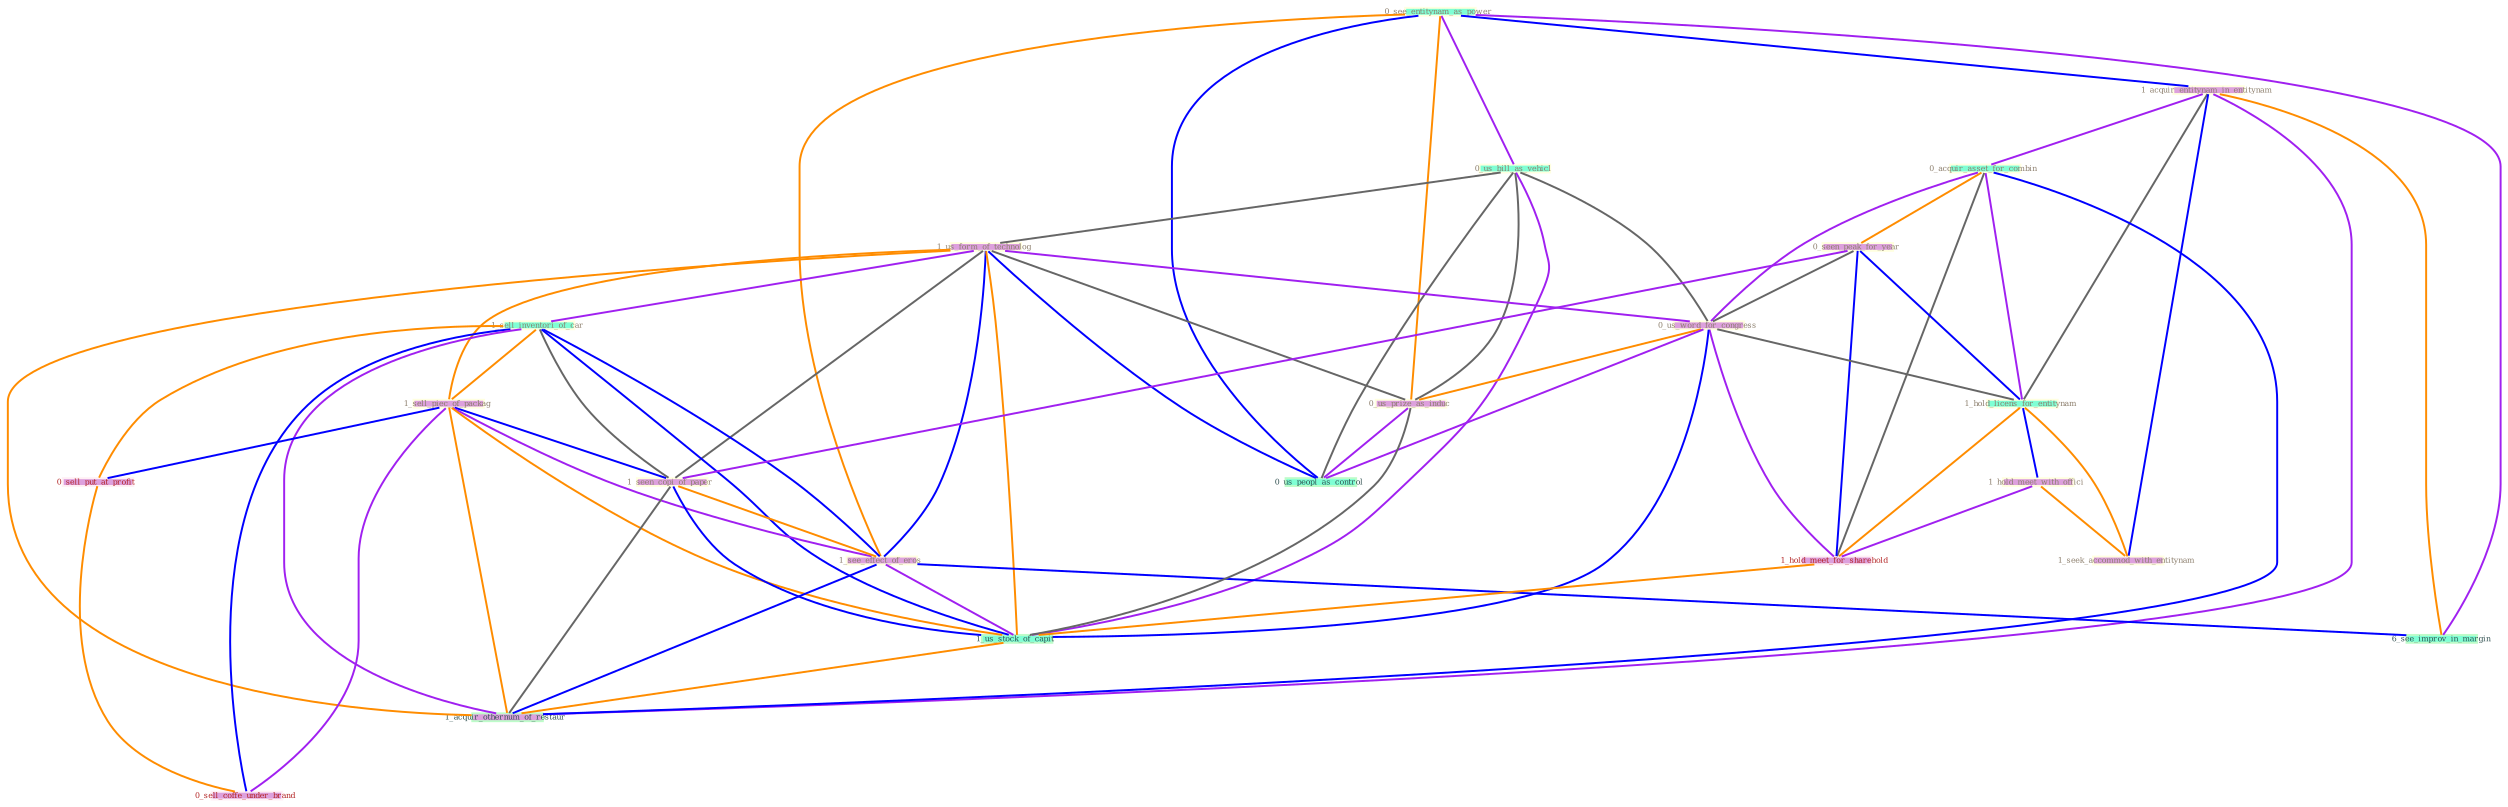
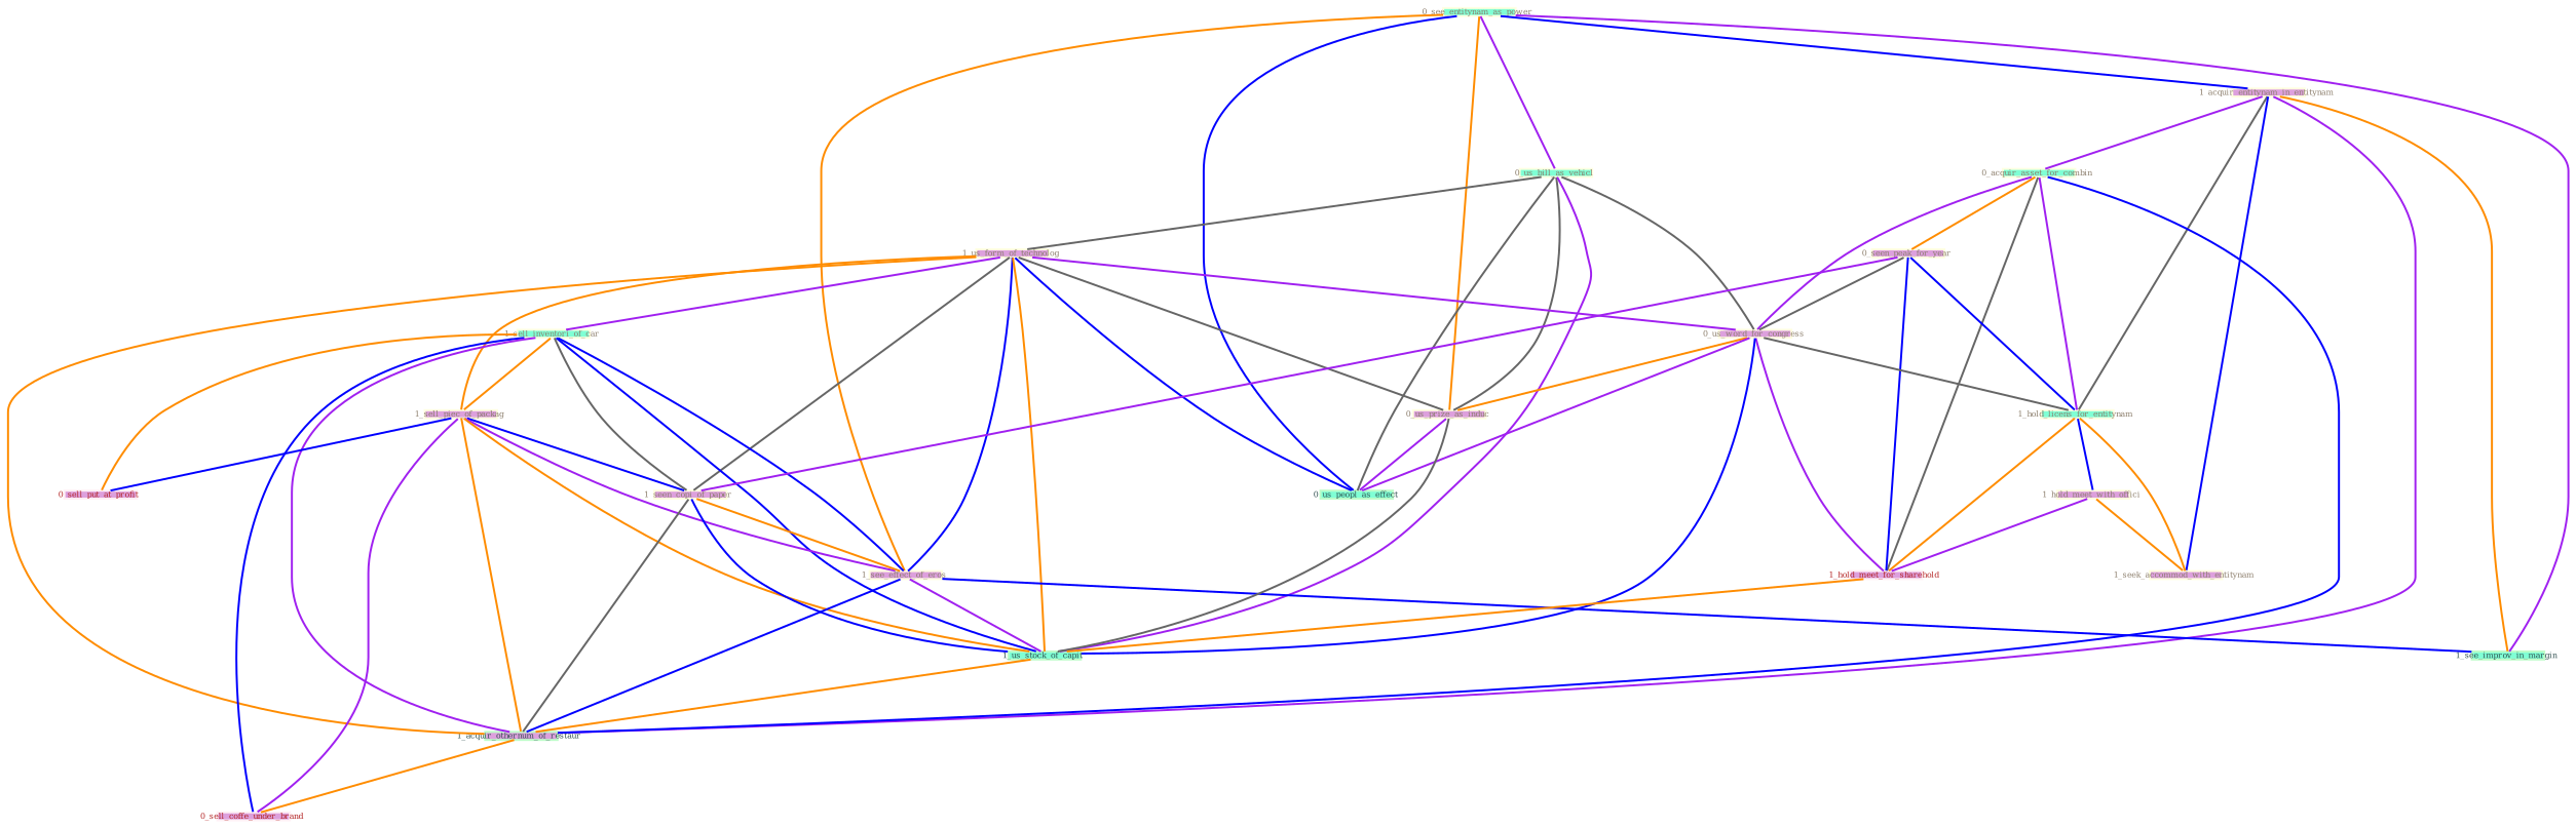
  graph {
    node [color="#ffffe0" fillcolor=plum fixedsize=true fontcolor="#8b7d6b" fontsize=4 shape=polygon style=filled]
    edge [color=darkorange w=1]
    "0_see_entitynam_as_power " [fillcolor=aquamarine height=.06 width=.5]
    "0_us_bill_as_vehicl " [fillcolor=aquamarine height=.06 width=.5]
    "1_acquir_entitynam_in_entitynam " [height=.06 width=.5]
    "1_us_form_of_technolog " [height=.06 width=.5]
    "1_sell_inventori_of_car " [fillcolor=aquamarine height=.06 width=.5]
    "1_sell_piec_of_packag " [height=.06 width=.5]
    "0_acquir_asset_for_combin " [fillcolor=aquamarine height=.06 width=.5]
    "0_seen_peak_for_year " [height=.06 width=.5]
    "1_seen_copi_of_paper " [height=.06 width=.5]
    "0_us_word_for_congress " [height=.06 width=.5]
    "1_hold_licens_for_entitynam " [fillcolor=aquamarine height=.06 width=.5]
    "1_see_effect_of_eros " [height=.06 width=.5]
    "1_hold_meet_with_offici " [height=.06 width=.5]
    "0_us_prize_as_induc " [height=.06 width=.5]
    "1_seek_accommod_with_entitynam " [height=.06 width=.5]
    "0_sell_put_at_profit " [color="#fff0f5" fontcolor="#b22222" height=.06 width=.5]
    "0_sell_coffe_under_brand " [color="#fff0f5" fontcolor="#b22222" height=.06 width=.5]
    "1_hold_meet_for_sharehold " [color="#fff0f5" fontcolor="#b22222" height=.06 width=.5]
-   "0_us_peopl_as_control " [color="#BDFCC9" fillcolor=aquamarine fontcolor="#2f4f4f" height=.06 width=.5]
-   "1_see_improv_in_margin " [color="#BDFCC9" fillcolor=aquamarine fontcolor="#2f4f4f" height=.06 width=.5 label="6_see_improv_in_margin"]
+   "0_us_peopl_as_control " [color="#BDFCC9" fillcolor=aquamarine fontcolor="#2f4f4f" height=.06 width=.5 label="0_us_peopl_as_effect"]
+   "1_see_improv_in_margin " [color="#BDFCC9" fillcolor=aquamarine fontcolor="#2f4f4f" height=.06 width=.5]
    "1_us_stock_of_capit " [color="#BDFCC9" fillcolor=aquamarine fontcolor="#2f4f4f" height=.06 width=.5]
    "1_acquir_othernum_of_restaur " [color="#BDFCC9" fontcolor="#2f4f4f" height=.06 width=.5]
    subgraph sub_1 {
      "0_see_entitynam_as_power "
      "0_us_bill_as_vehicl "
      "1_acquir_entitynam_in_entitynam "
      "1_us_form_of_technolog "
      "1_sell_inventori_of_car "
      "1_sell_piec_of_packag "
      "0_acquir_asset_for_combin "
      "0_seen_peak_for_year "
      "1_seen_copi_of_paper "
      "0_us_word_for_congress "
      "1_hold_licens_for_entitynam "
      "1_see_effect_of_eros "
      "1_hold_meet_with_offici "
      "0_us_prize_as_induc "
      "1_seek_accommod_with_entitynam "
    }
    subgraph sub_2 {
      "0_sell_put_at_profit "
      "0_sell_coffe_under_brand "
      "1_hold_meet_for_sharehold "
    }
    "0_see_entitynam_as_power " -- "0_us_bill_as_vehicl " [color=purple]
    "0_see_entitynam_as_power " -- "1_acquir_entitynam_in_entitynam " [color=blue]
    "0_see_entitynam_as_power " -- "1_see_effect_of_eros "
    "0_see_entitynam_as_power " -- "0_us_prize_as_induc "
    "0_see_entitynam_as_power " -- "0_us_peopl_as_control " [color=blue]
    "0_see_entitynam_as_power " -- "1_see_improv_in_margin " [color=purple]
    "0_us_bill_as_vehicl " -- "1_us_form_of_technolog " [color=gray40]
    "0_us_bill_as_vehicl " -- "0_us_word_for_congress " [color=gray40]
    "0_us_bill_as_vehicl " -- "0_us_prize_as_induc " [color=gray40 w=2]
    "0_us_bill_as_vehicl " -- "0_us_peopl_as_control " [color=gray40 w=2]
    "0_us_bill_as_vehicl " -- "1_us_stock_of_capit " [color=purple]
    "1_acquir_entitynam_in_entitynam " -- "0_acquir_asset_for_combin " [color=purple]
    "1_acquir_entitynam_in_entitynam " -- "1_hold_licens_for_entitynam " [color=gray40]
    "1_acquir_entitynam_in_entitynam " -- "1_seek_accommod_with_entitynam " [color=blue]
    "1_acquir_entitynam_in_entitynam " -- "1_see_improv_in_margin "
    "1_acquir_entitynam_in_entitynam " -- "1_acquir_othernum_of_restaur " [color=purple]
    "1_us_form_of_technolog " -- "1_sell_inventori_of_car " [color=purple]
    "1_us_form_of_technolog " -- "1_sell_piec_of_packag "
    "1_us_form_of_technolog " -- "1_seen_copi_of_paper " [color=gray40]
    "1_us_form_of_technolog " -- "0_us_word_for_congress " [color=purple]
    "1_us_form_of_technolog " -- "1_see_effect_of_eros " [color=blue]
    "1_us_form_of_technolog " -- "0_us_prize_as_induc " [color=gray40]
    "1_us_form_of_technolog " -- "0_us_peopl_as_control " [color=blue]
    "1_us_form_of_technolog " -- "1_us_stock_of_capit " [w=2]
    "1_us_form_of_technolog " -- "1_acquir_othernum_of_restaur "
    "1_sell_inventori_of_car " -- "1_sell_piec_of_packag " [w=2]
    "1_sell_inventori_of_car " -- "1_seen_copi_of_paper " [color=gray40]
    "1_sell_inventori_of_car " -- "1_see_effect_of_eros " [color=blue]
    "1_sell_inventori_of_car " -- "0_sell_put_at_profit "
    "1_sell_inventori_of_car " -- "0_sell_coffe_under_brand " [color=blue]
    "1_sell_inventori_of_car " -- "1_us_stock_of_capit " [color=blue]
    "1_sell_inventori_of_car " -- "1_acquir_othernum_of_restaur " [color=purple]
    "1_sell_piec_of_packag " -- "1_seen_copi_of_paper " [color=blue]
    "1_sell_piec_of_packag " -- "1_see_effect_of_eros " [color=purple]
    "1_sell_piec_of_packag " -- "0_sell_put_at_profit " [color=blue]
    "1_sell_piec_of_packag " -- "0_sell_coffe_under_brand " [color=purple]
    "1_sell_piec_of_packag " -- "1_us_stock_of_capit "
    "1_sell_piec_of_packag " -- "1_acquir_othernum_of_restaur "
    "0_acquir_asset_for_combin " -- "0_seen_peak_for_year "
    "0_acquir_asset_for_combin " -- "0_us_word_for_congress " [color=purple]
    "0_acquir_asset_for_combin " -- "1_hold_licens_for_entitynam " [color=purple]
    "0_acquir_asset_for_combin " -- "1_hold_meet_for_sharehold " [color=gray40]
    "0_acquir_asset_for_combin " -- "1_acquir_othernum_of_restaur " [color=blue]
    "0_seen_peak_for_year " -- "1_seen_copi_of_paper " [color=purple]
    "0_seen_peak_for_year " -- "0_us_word_for_congress " [color=gray40]
    "0_seen_peak_for_year " -- "1_hold_licens_for_entitynam " [color=blue]
    "0_seen_peak_for_year " -- "1_hold_meet_for_sharehold " [color=blue]
    "1_seen_copi_of_paper " -- "1_see_effect_of_eros "
    "1_seen_copi_of_paper " -- "1_us_stock_of_capit " [color=blue]
    "1_seen_copi_of_paper " -- "1_acquir_othernum_of_restaur " [color=gray40]
    "0_us_word_for_congress " -- "1_hold_licens_for_entitynam " [color=gray40]
    "0_us_word_for_congress " -- "0_us_prize_as_induc "
    "0_us_word_for_congress " -- "1_hold_meet_for_sharehold " [color=purple]
    "0_us_word_for_congress " -- "0_us_peopl_as_control " [color=purple]
    "0_us_word_for_congress " -- "1_us_stock_of_capit " [color=blue]
    "1_hold_licens_for_entitynam " -- "1_hold_meet_with_offici " [color=blue]
    "1_hold_licens_for_entitynam " -- "1_seek_accommod_with_entitynam "
    "1_hold_licens_for_entitynam " -- "1_hold_meet_for_sharehold " [w=2]
    "1_see_effect_of_eros " -- "1_see_improv_in_margin " [color=blue]
    "1_see_effect_of_eros " -- "1_us_stock_of_capit " [color=purple]
    "1_see_effect_of_eros " -- "1_acquir_othernum_of_restaur " [color=blue]
    "1_hold_meet_with_offici " -- "1_seek_accommod_with_entitynam "
    "1_hold_meet_with_offici " -- "1_hold_meet_for_sharehold " [color=purple w=2]
    "0_us_prize_as_induc " -- "0_us_peopl_as_control " [color=purple w=2]
    "0_us_prize_as_induc " -- "1_us_stock_of_capit " [color=gray40]
-   "0_sell_put_at_profit " -- "0_sell_coffe_under_brand "
+   "1_acquir_othernum_of_restaur " -- "0_sell_coffe_under_brand "
    "1_hold_meet_for_sharehold " -- "1_us_stock_of_capit "
    "1_us_stock_of_capit " -- "1_acquir_othernum_of_restaur "
  }
